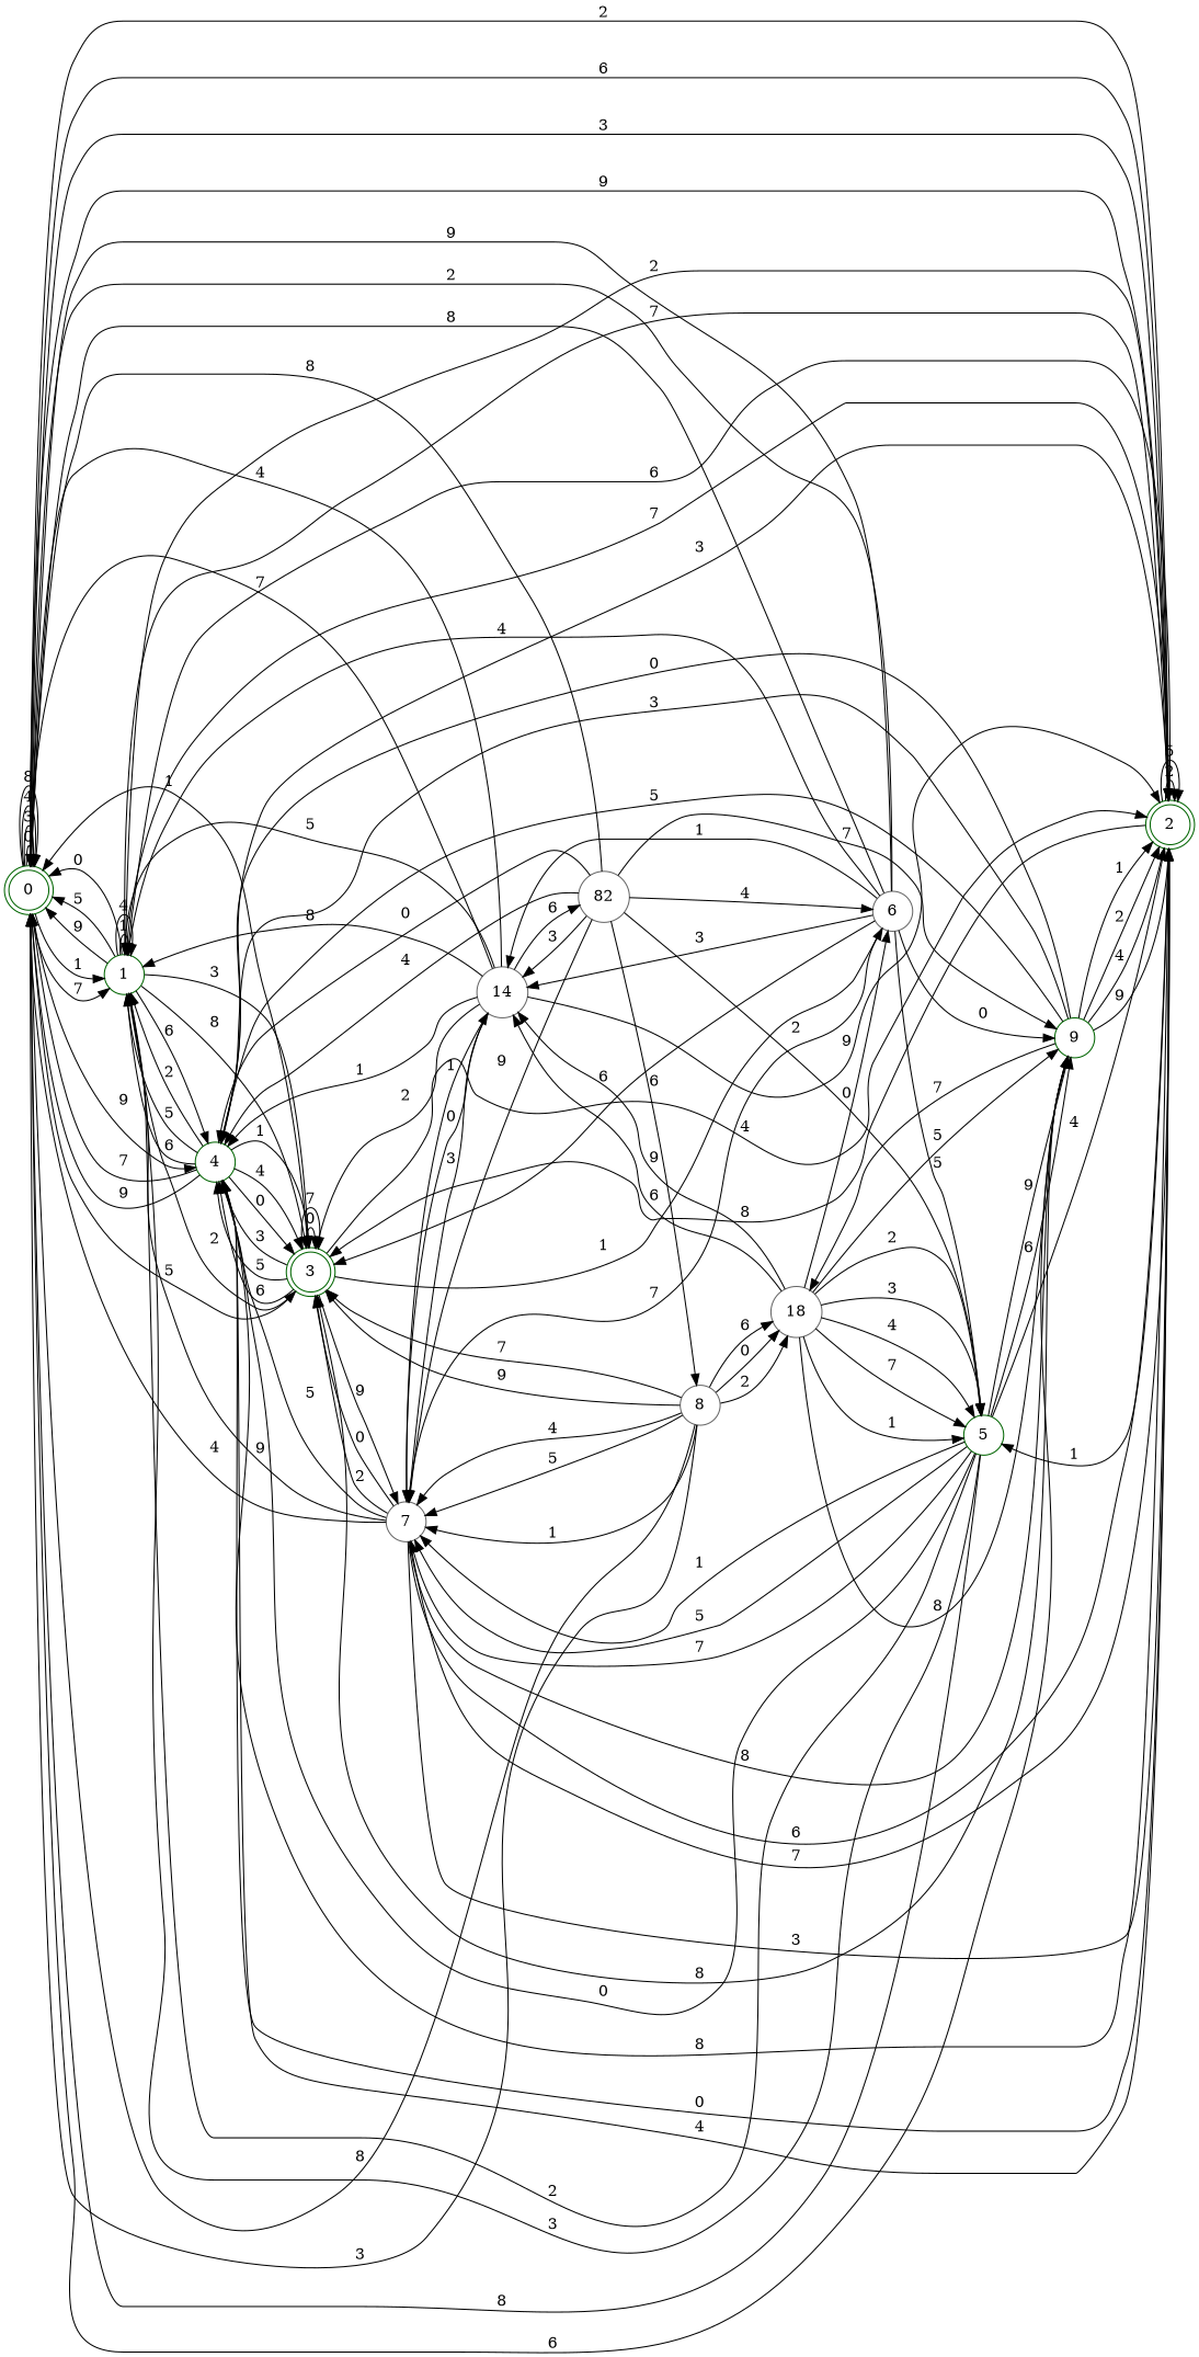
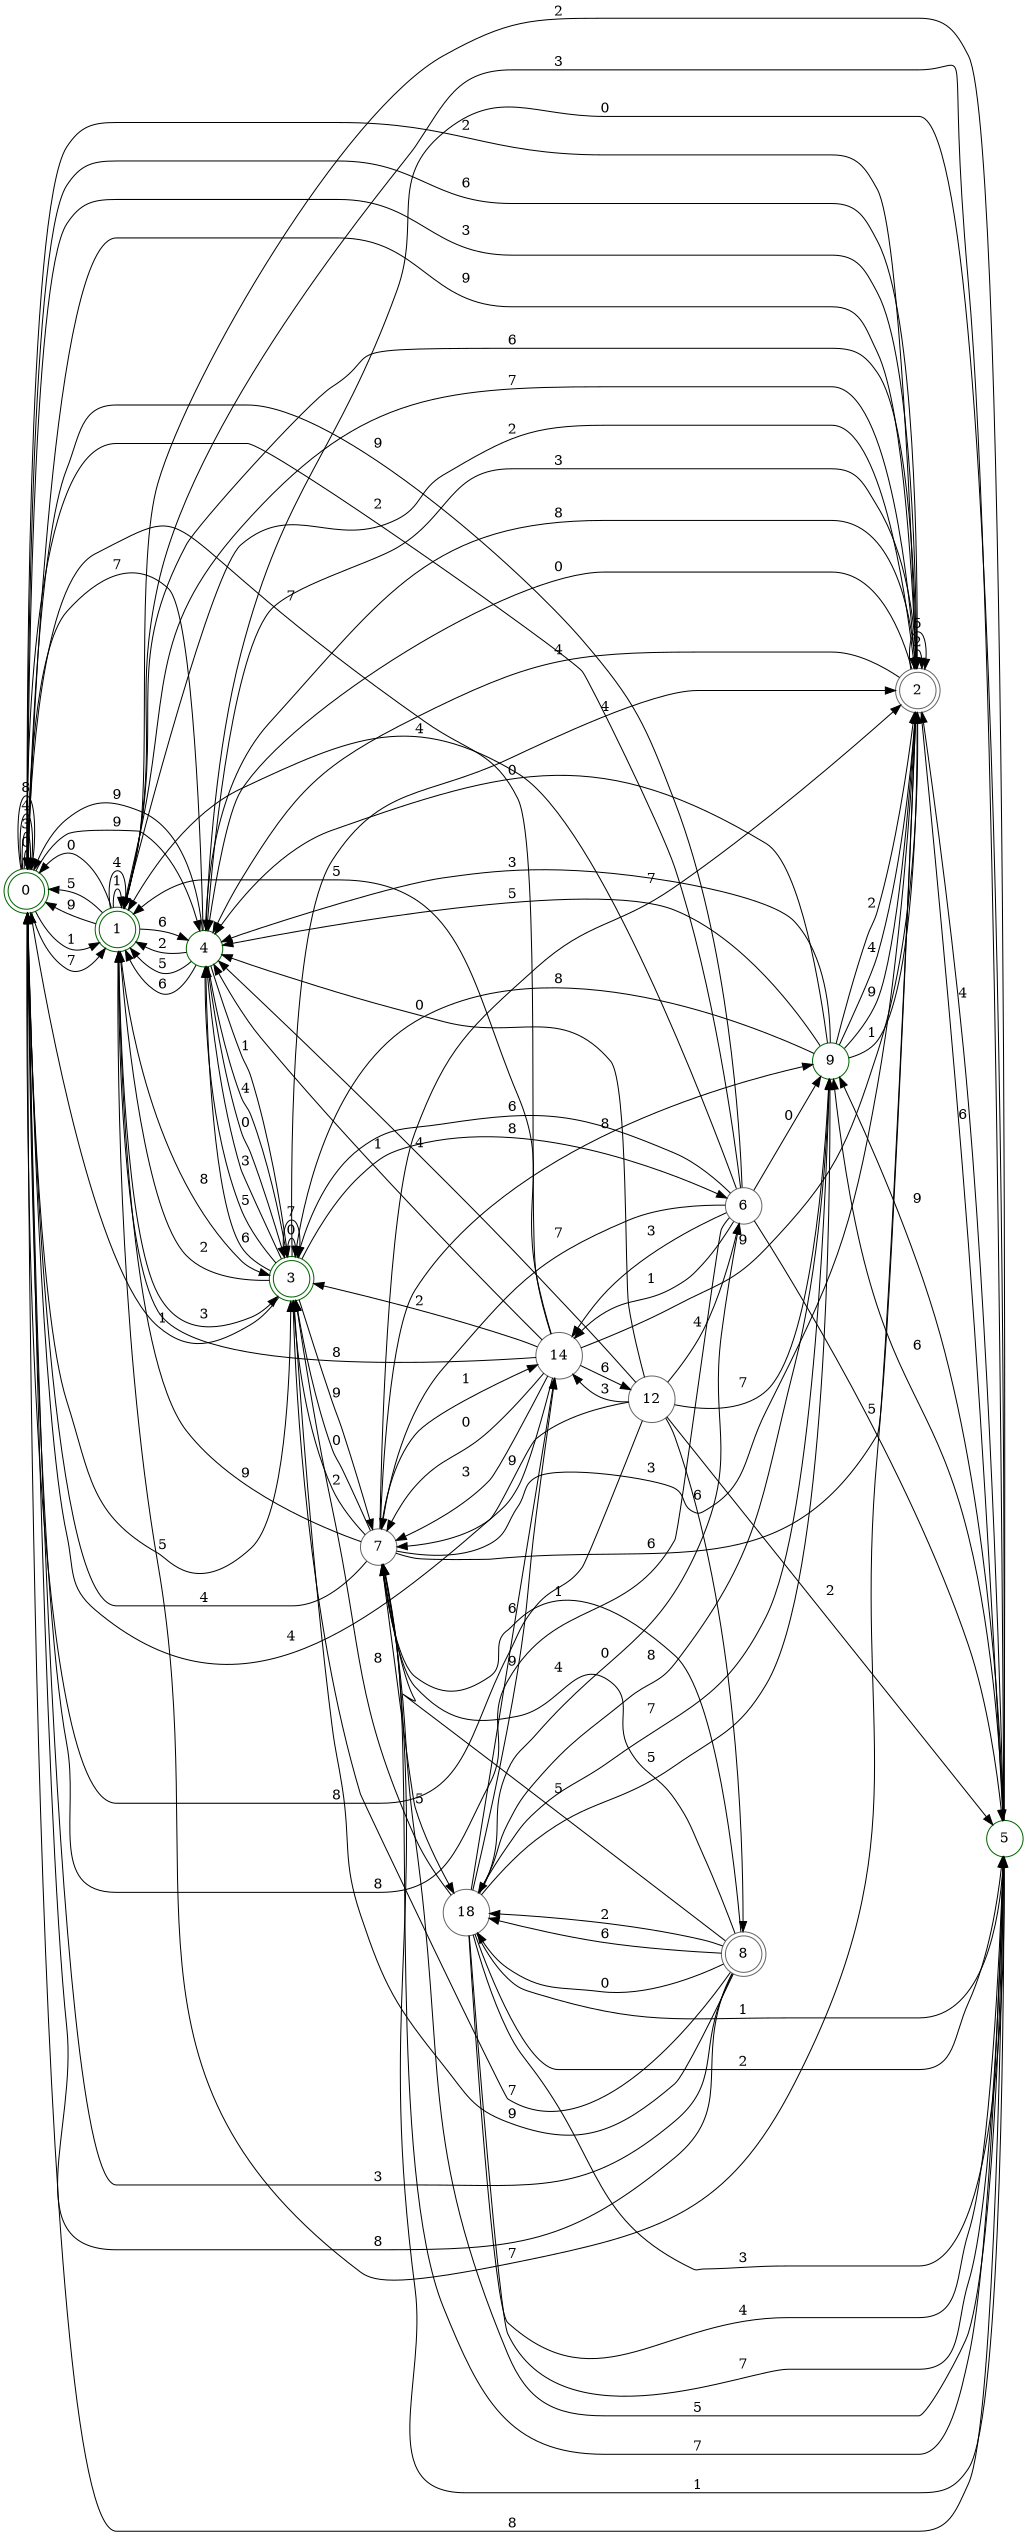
  digraph {
    rankdir=LR
    node [color=gray40 shape=circle]
    n1 [color=darkgreen label=0 shape=doublecircle]
-   n2 [color=darkgreen label=1]
-   n3 [color=darkgreen label=2 shape=doublecircle]
+   n2 [color=darkgreen label=1 shape=doublecircle]
+   n3 [label=2 shape=doublecircle]
    n4 [color=darkgreen label=3 shape=doublecircle]
    n5 [color=darkgreen label=4]
    n6 [color=darkgreen label=5]
    n7 [label=6]
    n8 [label=7]
    n9 [color=darkgreen label=9]
    n10 [label=14]
-   n11 [label=8]
+   n11 [label=8 shape=doublecircle]
    n12 [label=18]
-   n13 [label=82]
+   n13 [label=12]
    n1 -> n1 [label=0]
    n1 -> n1 [label=3]
    n1 -> n1 [label=4]
    n1 -> n1 [label=8]
    n1 -> n2 [label=1]
    n1 -> n2 [label=7]
    n1 -> n3 [label=2]
    n1 -> n3 [label=6]
    n1 -> n4 [label=5]
    n1 -> n5 [label=9]
    n2 -> n1 [label=0]
    n2 -> n1 [label=5]
    n2 -> n1 [label=9]
    n2 -> n2 [label=1]
    n2 -> n2 [label=4]
    n2 -> n3 [label=2]
    n2 -> n3 [label=7]
    n2 -> n4 [label=3]
    n2 -> n4 [label=8]
    n2 -> n5 [label=6]
    n3 -> n1 [label=3]
    n3 -> n1 [label=9]
    n3 -> n2 [label=6]
    n3 -> n2 [label=7]
    n3 -> n3 [label=2]
    n3 -> n3 [label=5]
-   n3 -> n4 [label=8]
+   n12 -> n4 [label=8]
    n3 -> n5 [label=0]
    n3 -> n5 [label=4]
-   n3 -> n6 [label=1]
+   n3 -> n6 [label=6]
    n4 -> n1 [label=1]
    n4 -> n2 [label=2]
    n4 -> n3 [label=4]
    n4 -> n4 [label=0]
    n4 -> n4 [label=7]
    n4 -> n5 [label=3]
    n4 -> n5 [label=5]
    n4 -> n5 [label=6]
-   n4 -> n7 [label=1]
+   n4 -> n7 [label=8]
    n4 -> n8 [label=9]
    n5 -> n1 [label=7]
    n5 -> n1 [label=9]
    n5 -> n2 [label=2]
    n5 -> n2 [label=5]
    n5 -> n2 [label=6]
    n5 -> n3 [label=3]
    n5 -> n3 [label=8]
    n5 -> n4 [label=0]
    n5 -> n4 [label=1]
    n5 -> n4 [label=4]
    n6 -> n1 [label=8]
    n6 -> n2 [label=2]
    n6 -> n2 [label=3]
    n6 -> n3 [label=4]
    n6 -> n5 [label=0]
    n6 -> n8 [label=1]
    n6 -> n8 [label=5]
    n6 -> n8 [label=7]
    n6 -> n9 [label=6]
    n6 -> n9 [label=9]
    n7 -> n1 [label=2]
    n7 -> n1 [label=8]
    n7 -> n1 [label=9]
    n7 -> n2 [label=4]
    n7 -> n4 [label=6]
    n7 -> n6 [label=5]
    n7 -> n8 [label=7]
    n7 -> n9 [label=0]
    n7 -> n10 [label=1]
    n7 -> n10 [label=3]
    n8 -> n1 [label=4]
    n8 -> n2 [label=9]
    n8 -> n3 [label=3]
    n8 -> n3 [label=6]
    n8 -> n3 [label=7]
    n8 -> n4 [label=0]
    n8 -> n4 [label=2]
-   n8 -> n5 [label=5]
+   n8 -> n12 [label=5]
    n8 -> n9 [label=8]
    n8 -> n10 [label=1]
-   n9 -> n1 [label=6]
    n9 -> n3 [label=1]
    n9 -> n3 [label=2]
    n9 -> n3 [label=4]
    n9 -> n3 [label=9]
    n9 -> n4 [label=8]
    n9 -> n5 [label=0]
    n9 -> n5 [label=3]
    n9 -> n5 [label=5]
    n9 -> n12 [label=7]
    n10 -> n1 [label=4]
    n10 -> n1 [label=7]
    n10 -> n2 [label=5]
    n10 -> n2 [label=8]
    n10 -> n3 [label=9]
    n10 -> n4 [label=2]
    n10 -> n5 [label=1]
    n10 -> n8 [label=0]
    n10 -> n8 [label=3]
    n10 -> n13 [label=6]
    n11 -> n1 [label=3]
    n11 -> n1 [label=8]
    n11 -> n4 [label=7]
    n11 -> n4 [label=9]
    n11 -> n8 [label=1]
    n11 -> n8 [label=4]
    n11 -> n8 [label=5]
    n11 -> n12 [label=0]
    n11 -> n12 [label=2]
    n11 -> n12 [label=6]
    n12 -> n6 [label=1]
    n12 -> n6 [label=2]
    n12 -> n6 [label=3]
    n12 -> n6 [label=4]
    n12 -> n6 [label=7]
    n12 -> n7 [label=0]
    n12 -> n9 [label=5]
    n12 -> n9 [label=8]
    n12 -> n10 [label=6]
    n12 -> n10 [label=9]
    n13 -> n1 [label=8]
    n13 -> n5 [label=0]
    n13 -> n5 [label=4]
    n13 -> n6 [label=2]
    n13 -> n7 [label=4]
    n13 -> n8 [label=9]
    n13 -> n9 [label=7]
    n13 -> n10 [label=3]
    n13 -> n11 [label=6]
  }
